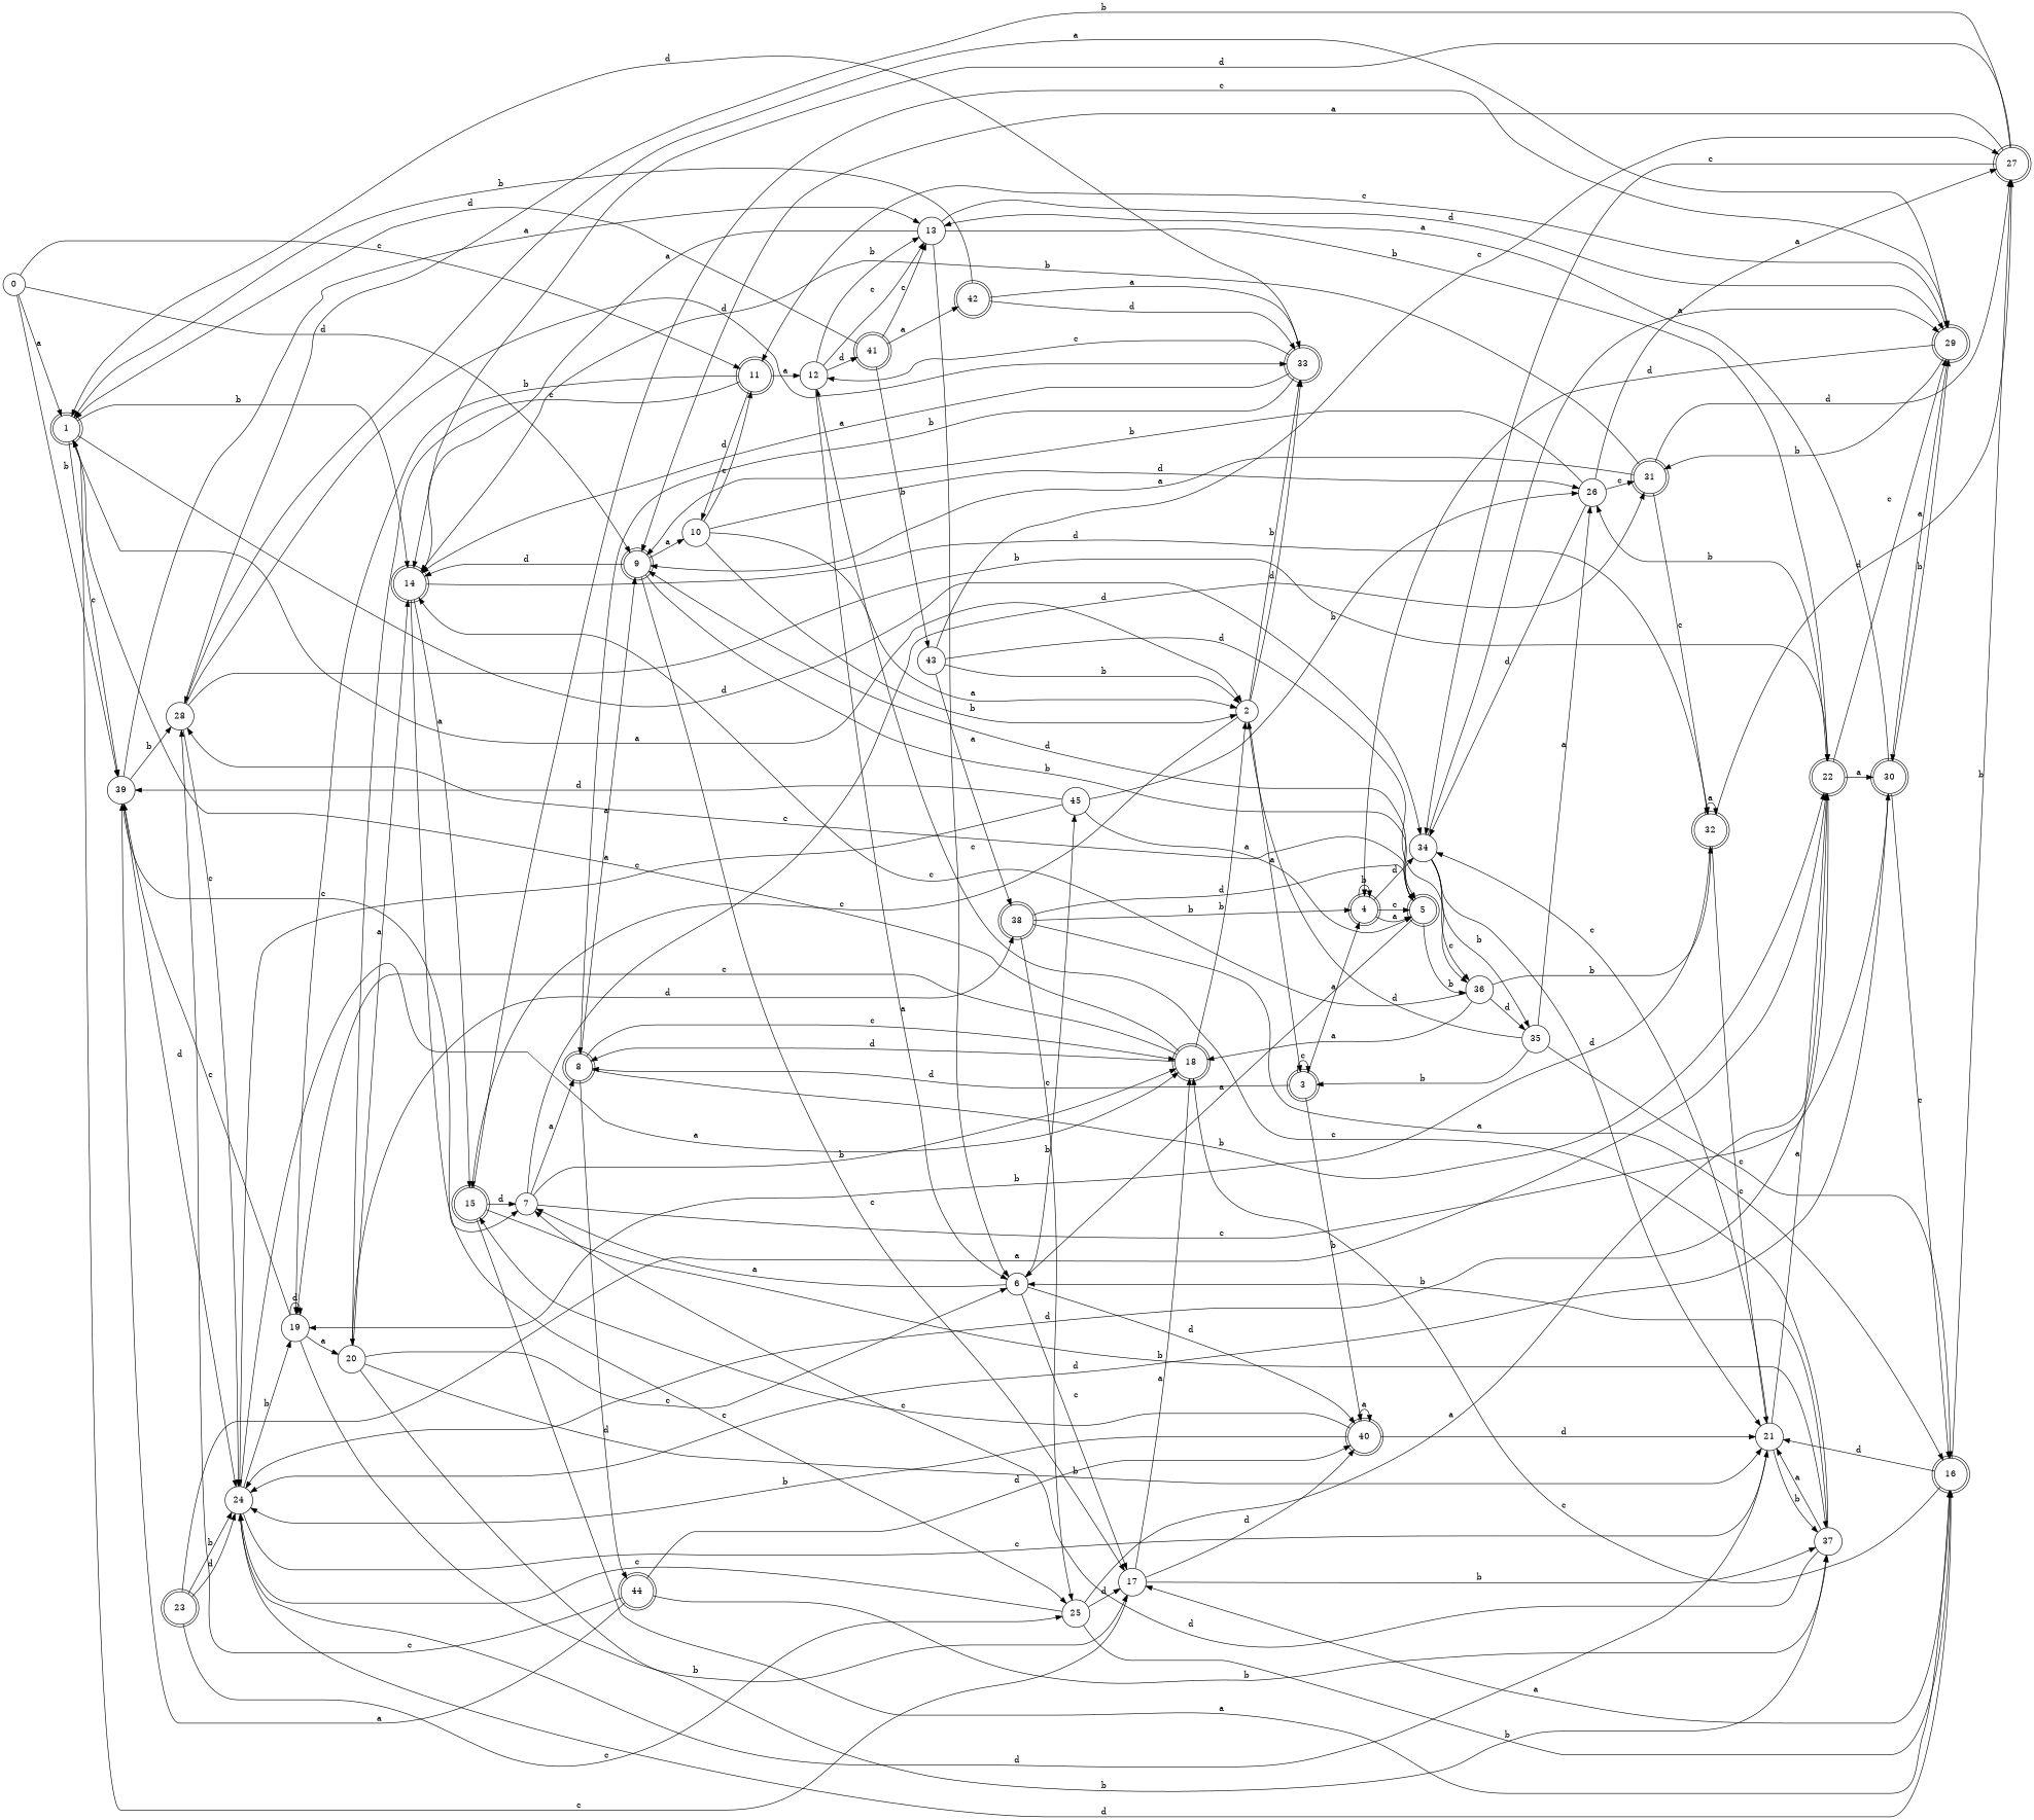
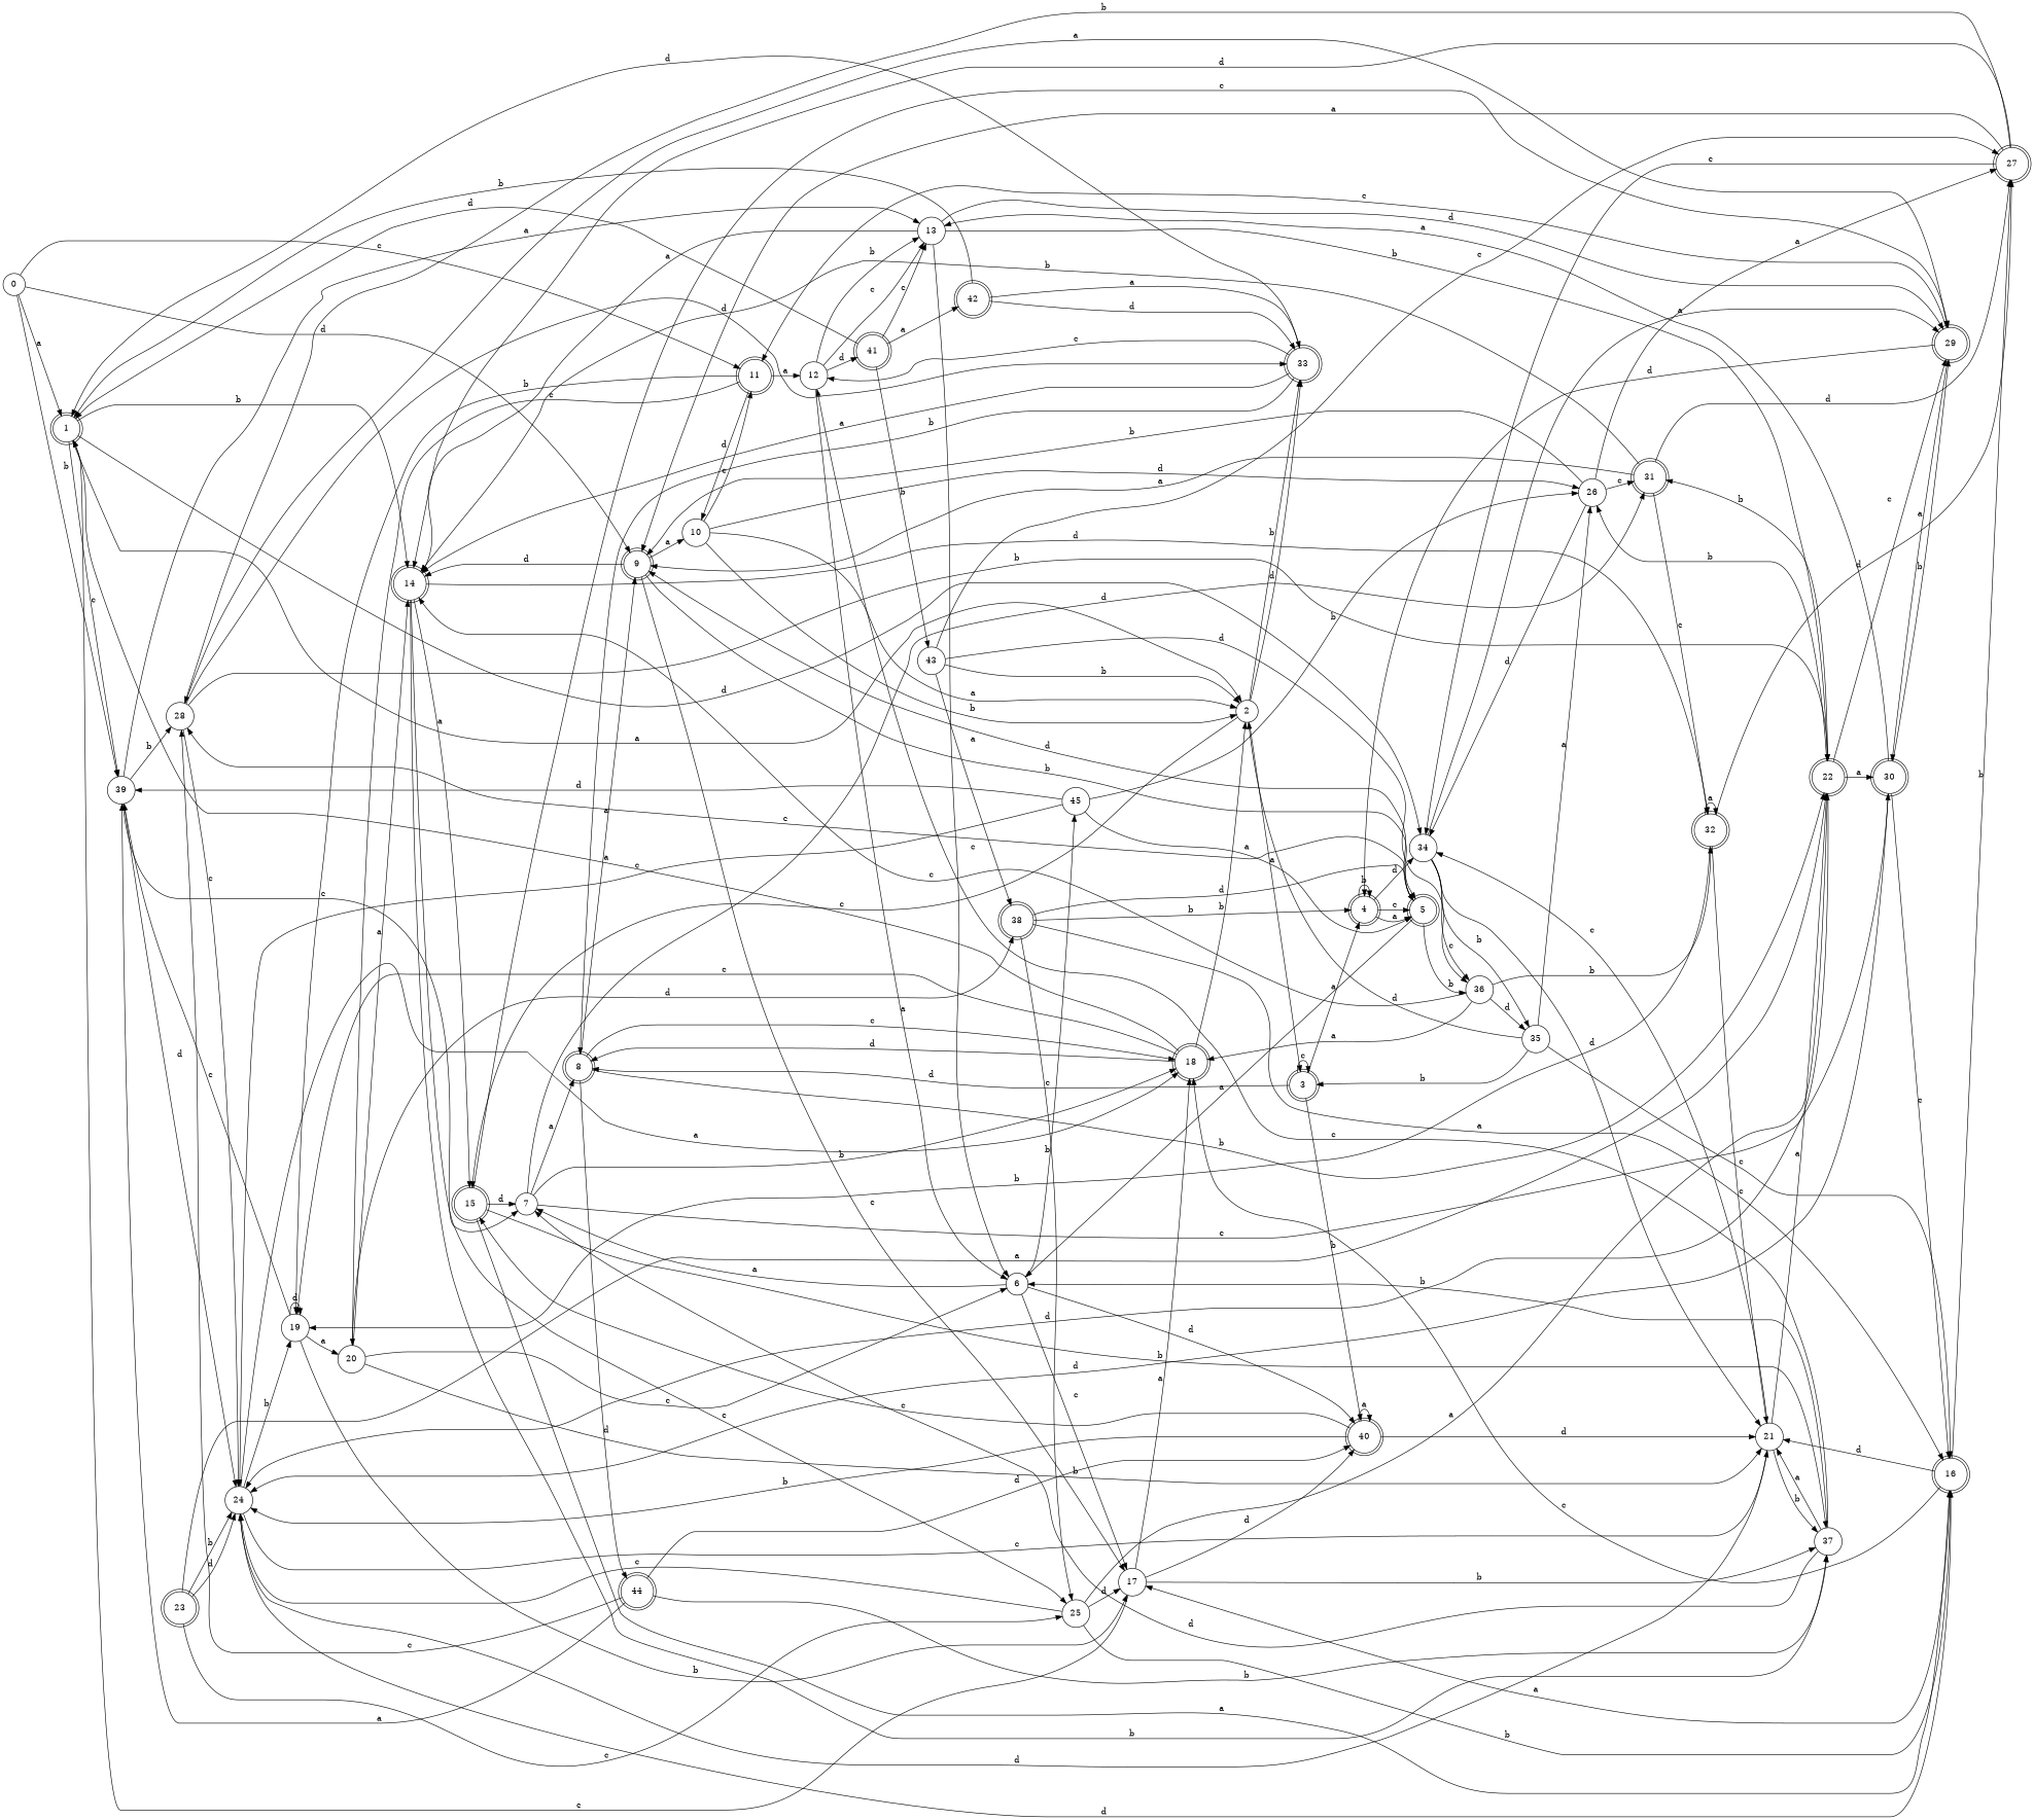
  digraph {
    rankdir=LR
    node [color=black fillcolor=white shape=doublecircle style="rounded,filled"]
    n1 [label=0 shape=circle style=filled]
    n2 [label=1]
    n3 [label=9]
    n4 [label=11]
    n5 [label=39 shape=circle style=filled]
    n6 [label=2 shape=circle style=filled]
    n7 [label=14]
    n8 [label=34 shape=circle style=filled]
    n9 [label=5]
    n10 [label=17 shape=circle style=filled]
    n11 [label=10 shape=circle style=filled]
    n12 [label=12 shape=circle style=filled]
    n13 [label=19 shape=circle style=filled]
    n14 [label=20 shape=circle style=filled]
    n15 [label=28 shape=circle style=filled]
    n16 [label=7 shape=circle style=filled]
    n17 [label=13 shape=circle style=filled]
    n18 [label=24 shape=circle style=filled]
    n19 [label=3]
    n20 [label=15]
    n21 [label=33]
    n22 [label=25 shape=circle style=filled]
    n23 [label=32]
    n24 [label=37 shape=circle style=filled]
    n25 [label=36 shape=circle style=filled]
    n26 [label=29]
    n27 [label=21 shape=circle style=filled]
    n28 [label=35 shape=circle style=filled]
    n29 [label=4]
    n30 [label=8]
    n31 [label=40]
    n32 [label=16]
    n33 [label=18]
    n34 [label=22]
    n35 [label=44]
    n36 [label=6 shape=circle style=filled]
    n37 [label=45 shape=circle style=filled]
    n38 [label=30]
    n39 [label=31]
    n40 [label=26 shape=circle style=filled]
    n41 [label=27]
    n42 [label=41]
    n43 [label=38]
    n44 [label=42]
    n45 [label=43 shape=circle style=filled]
    n46 [label=23]
    n1 -> n2 [label=a]
    n1 -> n3 [label=d]
    n1 -> n4 [label=c]
    n1 -> n5 [label=b]
    n2 -> n5 [label=c]
    n2 -> n6 [label=a]
    n2 -> n7 [label=b]
    n2 -> n8 [label=d]
    n3 -> n7 [label=d]
    n3 -> n9 [label=b]
    n3 -> n10 [label=c]
    n3 -> n11 [label=a]
    n4 -> n11 [label=d]
    n4 -> n12 [label=a]
    n4 -> n13 [label=b]
    n4 -> n14 [label=c]
    n5 -> n15 [label=b]
    n5 -> n16 [label=c]
    n5 -> n17 [label=a]
    n5 -> n18 [label=d]
    n6 -> n19 [label=a]
    n6 -> n20 [label=c]
    n6 -> n21 [label=b]
    n6 -> n21 [label=d]
    n7 -> n20 [label=a]
    n7 -> n22 [label=c]
    n7 -> n23 [label=d]
-   n14 -> n24 [label=b]
+   n7 -> n24 [label=b]
    n8 -> n25 [label=c]
    n8 -> n26 [label=a]
    n8 -> n27 [label=d]
    n8 -> n28 [label=b]
    n9 -> n3 [label=d]
    n9 -> n15 [label=c]
    n9 -> n25 [label=b]
    n9 -> n36 [label=a]
    n10 -> n2 [label=c]
    n10 -> n24 [label=b]
    n10 -> n31 [label=d]
    n10 -> n33 [label=a]
    n11 -> n4 [label=c]
    n11 -> n6 [label=a]
    n11 -> n6 [label=b]
    n11 -> n40 [label=d]
    n12 -> n17 [label=b]
    n12 -> n17 [label=c]
    n12 -> n36 [label=a]
    n12 -> n42 [label=d]
    n13 -> n5 [label=c]
    n13 -> n10 [label=b]
    n13 -> n13 [label=d]
    n13 -> n14 [label=a]
    n14 -> n7 [label=a]
    n14 -> n27 [label=b]
    n14 -> n36 [label=c]
    n14 -> n43 [label=d]
    n15 -> n18 [label=c]
    n15 -> n21 [label=d]
    n15 -> n26 [label=a]
    n15 -> n34 [label=b]
    n16 -> n30 [label=a]
    n16 -> n33 [label=b]
    n16 -> n38 [label=c]
    n16 -> n39 [label=d]
    n17 -> n7 [label=a]
    n17 -> n26 [label=d]
    n17 -> n34 [label=b]
    n17 -> n36 [label=c]
    n18 -> n13 [label=b]
    n18 -> n27 [label=c]
    n18 -> n32 [label=d]
    n18 -> n33 [label=a]
    n19 -> n19 [label=c]
    n19 -> n29 [label=a]
    n19 -> n30 [label=d]
    n19 -> n31 [label=b]
    n20 -> n16 [label=d]
    n20 -> n24 [label=b]
    n20 -> n26 [label=c]
    n20 -> n32 [label=a]
    n21 -> n2 [label=d]
    n21 -> n7 [label=a]
    n21 -> n12 [label=c]
    n21 -> n30 [label=b]
    n22 -> n10 [label=d]
    n22 -> n18 [label=c]
    n22 -> n32 [label=b]
    n22 -> n34 [label=a]
    n23 -> n13 [label=b]
    n23 -> n23 [label=a]
    n23 -> n27 [label=c]
    n23 -> n41 [label=d]
    n24 -> n12 [label=c]
    n24 -> n16 [label=d]
    n24 -> n27 [label=a]
    n24 -> n36 [label=b]
    n25 -> n7 [label=c]
    n25 -> n23 [label=b]
    n25 -> n28 [label=d]
    n25 -> n33 [label=a]
    n26 -> n4 [label=c]
    n26 -> n29 [label=d]
    n26 -> n38 [label=a]
-   n26 -> n39 [label=b]
+   n34 -> n39 [label=b]
    n27 -> n8 [label=c]
    n27 -> n18 [label=d]
    n27 -> n24 [label=b]
    n27 -> n34 [label=a]
    n28 -> n6 [label=d]
    n28 -> n19 [label=b]
    n28 -> n32 [label=c]
    n28 -> n40 [label=a]
    n29 -> n8 [label=d]
    n29 -> n9 [label=a]
    n29 -> n9 [label=c]
    n29 -> n29 [label=b]
    n30 -> n3 [label=a]
    n30 -> n33 [label=c]
    n30 -> n34 [label=b]
    n30 -> n35 [label=d]
    n31 -> n18 [label=b]
    n31 -> n20 [label=c]
    n31 -> n27 [label=d]
    n31 -> n31 [label=a]
    n32 -> n10 [label=a]
    n32 -> n27 [label=d]
    n32 -> n33 [label=c]
    n32 -> n41 [label=b]
    n33 -> n2 [label=a]
    n33 -> n6 [label=b]
    n33 -> n13 [label=c]
    n33 -> n30 [label=d]
    n34 -> n18 [label=d]
    n34 -> n26 [label=c]
    n34 -> n38 [label=a]
    n34 -> n40 [label=b]
    n35 -> n5 [label=a]
    n35 -> n15 [label=c]
    n35 -> n24 [label=b]
    n35 -> n31 [label=d]
    n36 -> n10 [label=c]
    n36 -> n16 [label=a]
    n36 -> n31 [label=d]
    n36 -> n37 [label=b]
    n37 -> n5 [label=d]
    n37 -> n9 [label=a]
    n37 -> n18 [label=c]
    n37 -> n40 [label=b]
    n38 -> n17 [label=a]
    n38 -> n18 [label=d]
    n38 -> n26 [label=b]
    n38 -> n32 [label=c]
    n39 -> n3 [label=a]
    n39 -> n7 [label=b]
    n39 -> n23 [label=c]
    n39 -> n41 [label=d]
    n40 -> n3 [label=b]
    n40 -> n8 [label=d]
    n40 -> n39 [label=c]
    n40 -> n41 [label=a]
    n41 -> n3 [label=a]
    n41 -> n7 [label=d]
    n41 -> n8 [label=c]
    n41 -> n15 [label=b]
    n42 -> n2 [label=d]
    n42 -> n17 [label=c]
    n42 -> n44 [label=a]
    n42 -> n45 [label=b]
    n43 -> n9 [label=d]
    n43 -> n22 [label=c]
    n43 -> n29 [label=b]
    n43 -> n32 [label=a]
    n44 -> n2 [label=b]
    n44 -> n21 [label=a]
    n44 -> n21 [label=d]
    n45 -> n6 [label=b]
    n45 -> n25 [label=d]
    n45 -> n41 [label=c]
    n45 -> n43 [label=a]
    n46 -> n18 [label=b]
    n46 -> n18 [label=d]
    n46 -> n22 [label=c]
    n46 -> n34 [label=a]
  }
